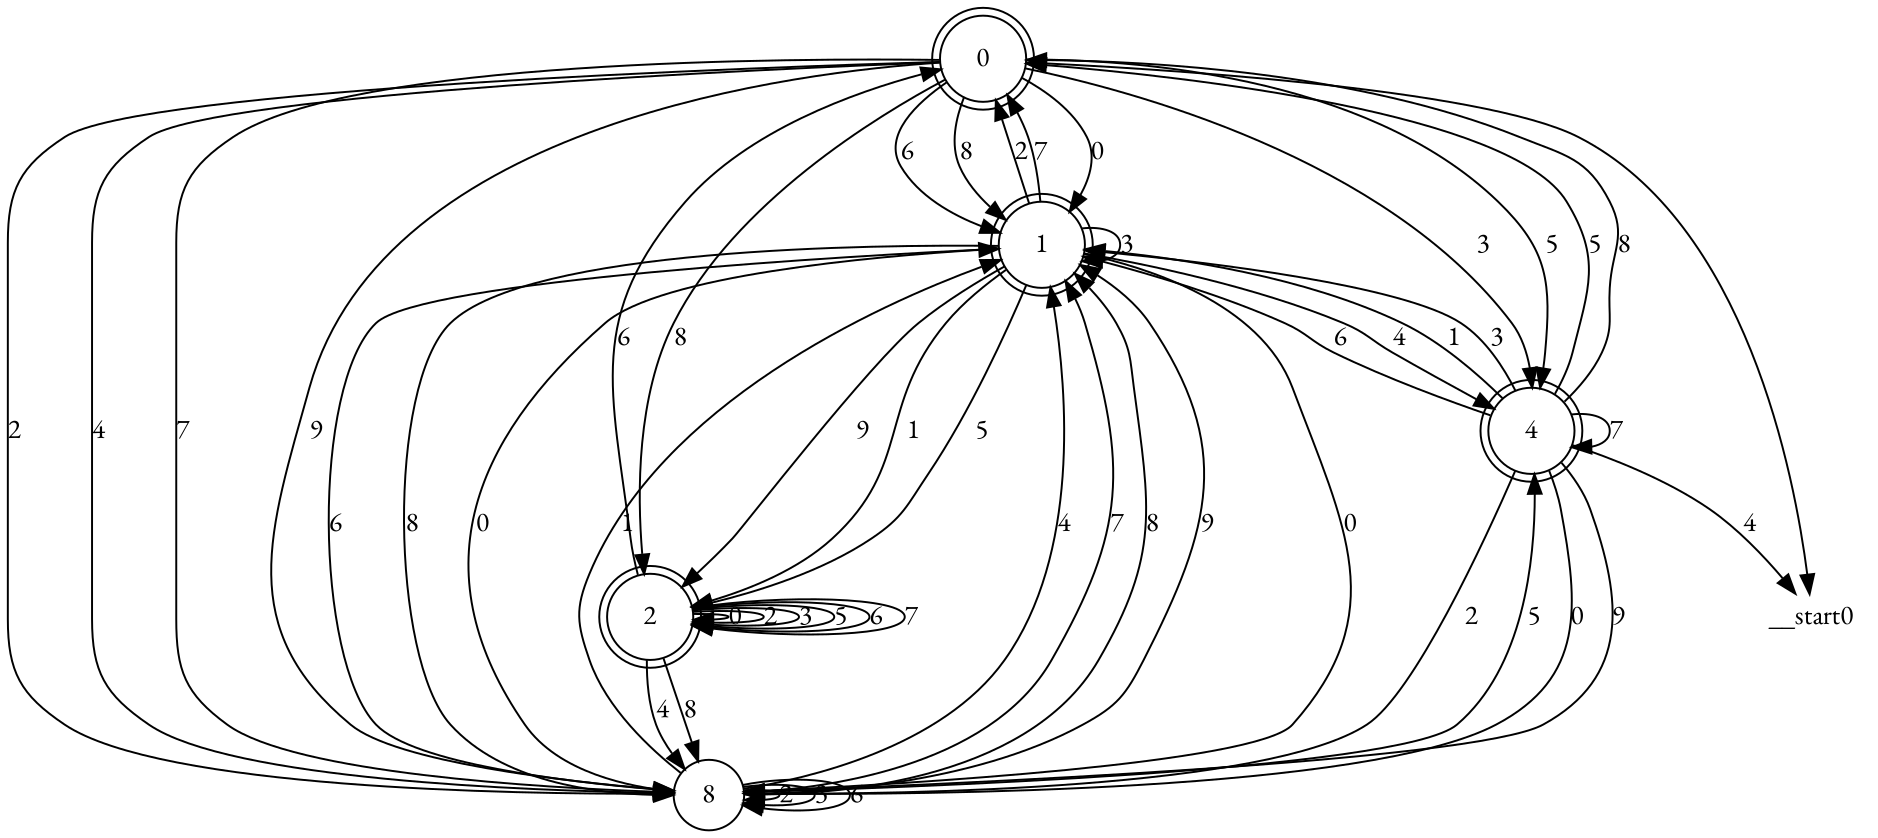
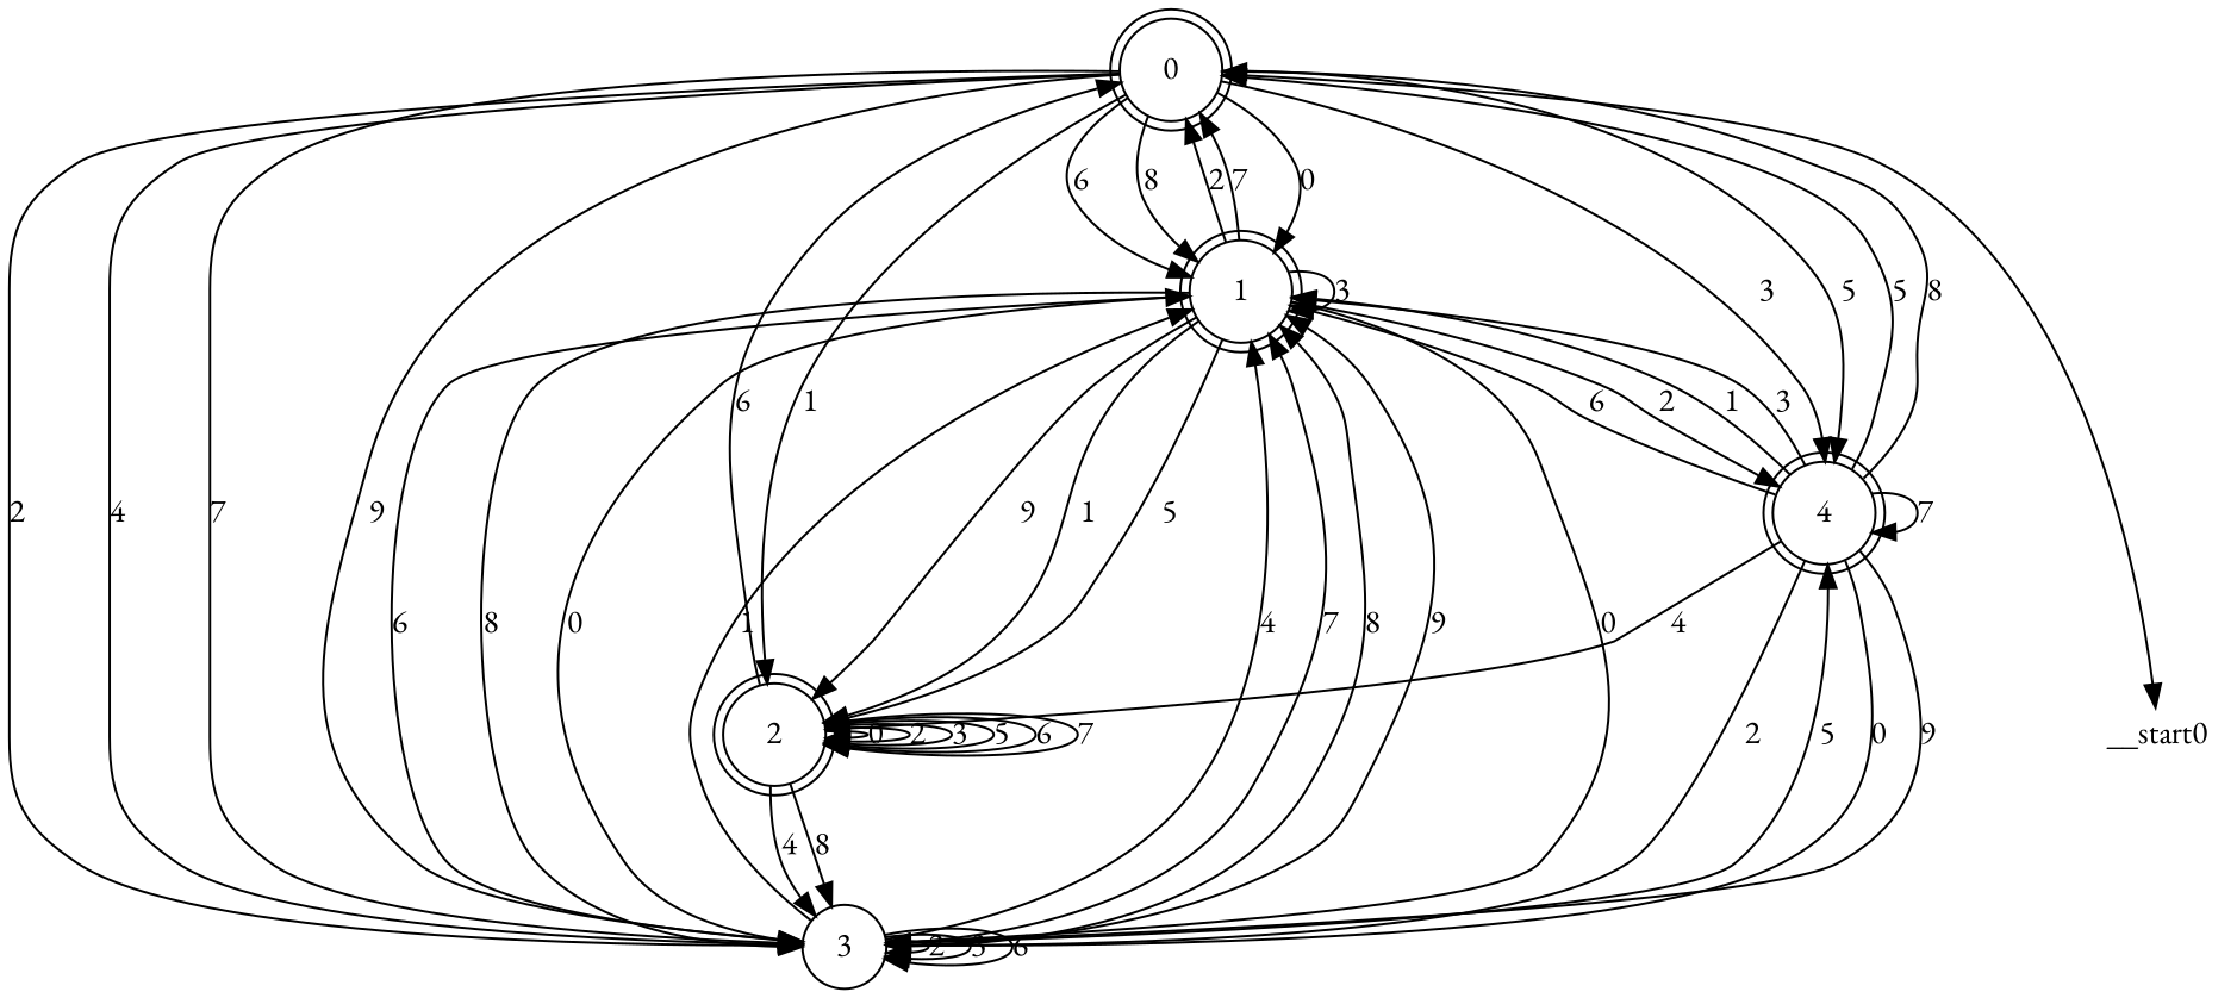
  digraph {
    fontname="EB Garamond"
    node [fontname="EB Garamond" shape=doublecircle]
    edge [fontname="EB Garamond"]
    n1 [label=0]
    n2 [label=1]
    n3 [label=2]
-   n4 [label=8 shape=circle]
+   n4 [label=3 shape=circle]
    n5 [label=4]
    __start0 [height=0 shape=none width=0]
    n1 -> n2 [label=0]
    n1 -> n2 [label=6]
    n1 -> n2 [label=8]
-   n1 -> n3 [label=8]
+   n1 -> n3 [label=1]
    n1 -> n4 [label=2]
    n1 -> n4 [label=4]
    n1 -> n4 [label=7]
    n1 -> n4 [label=9]
    n1 -> n5 [label=3]
    n1 -> n5 [label=5]
    n1 -> __start0
    n2 -> n1 [label=2]
    n2 -> n1 [label=7]
    n2 -> n2 [label=3]
    n2 -> n3 [label=1]
    n2 -> n3 [label=5]
    n2 -> n3 [label=9]
    n2 -> n4 [label=0]
    n2 -> n4 [label=6]
    n2 -> n4 [label=8]
-   n2 -> n5 [label=4]
+   n2 -> n5 [label=2]
    n3 -> n1 [label=6]
    n3 -> n3 [label=0]
    n3 -> n3 [label=2]
    n3 -> n3 [label=3]
    n3 -> n3 [label=5]
    n3 -> n3 [label=6]
    n3 -> n3 [label=7]
    n3 -> n4 [label=4]
    n3 -> n4 [label=8]
    n4 -> n2 [label=0]
    n4 -> n2 [label=1]
    n4 -> n2 [label=4]
    n4 -> n2 [label=7]
    n4 -> n2 [label=8]
    n4 -> n2 [label=9]
    n4 -> n4 [label=2]
    n4 -> n4 [label=3]
    n4 -> n4 [label=6]
    n4 -> n5 [label=5]
    n5 -> n1 [label=5]
    n5 -> n1 [label=8]
    n5 -> n2 [label=1]
    n5 -> n2 [label=3]
    n5 -> n2 [label=6]
-   n5 -> __start0 [label=4]
+   n5 -> n3 [label=4]
    n5 -> n4 [label=0]
    n5 -> n4 [label=2]
    n5 -> n4 [label=9]
    n5 -> n5 [label=7]
  }
